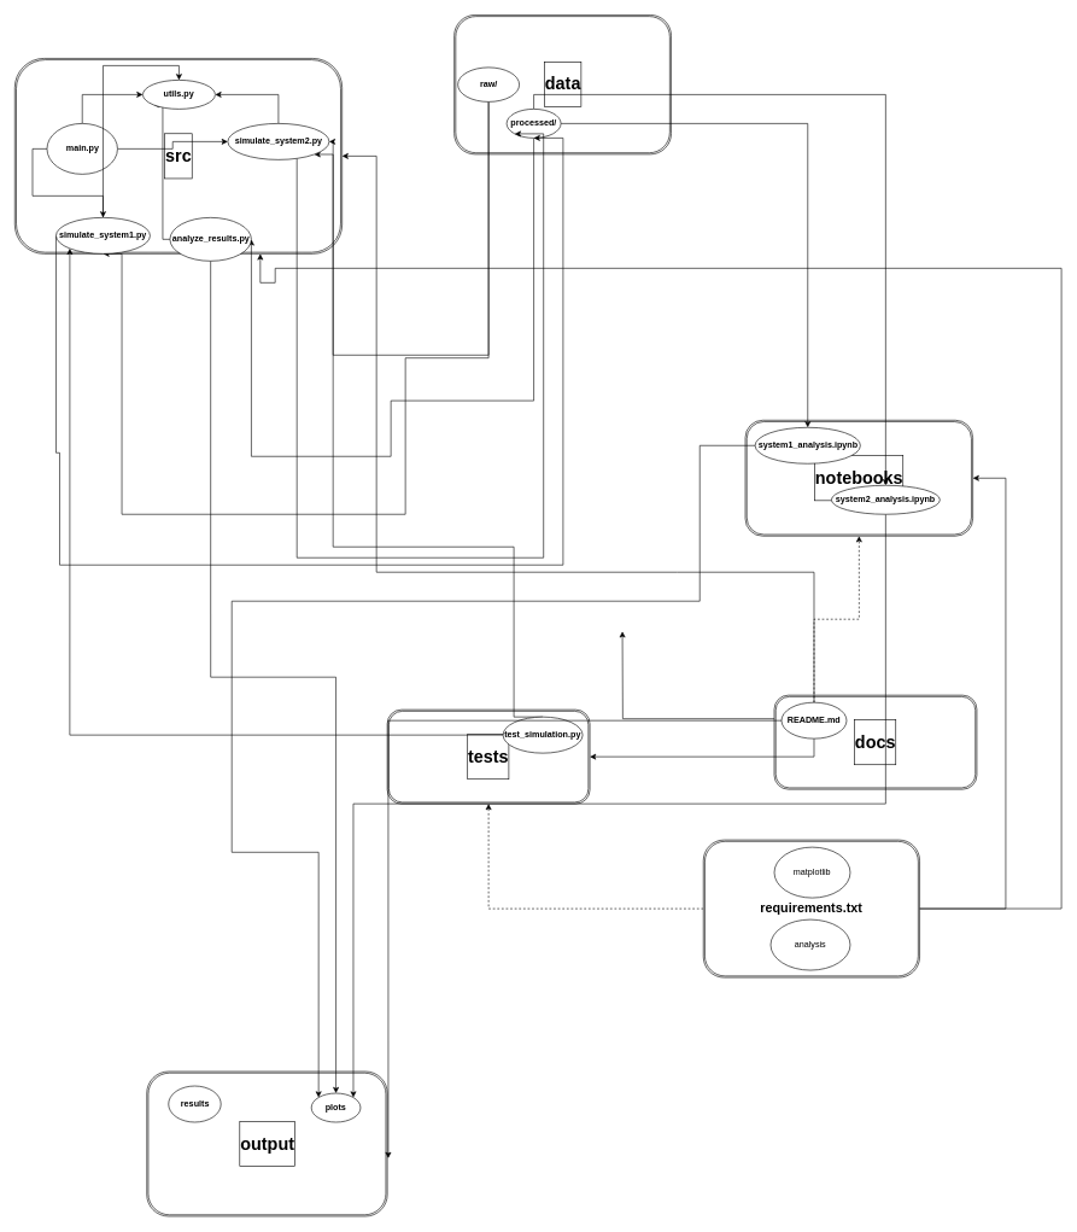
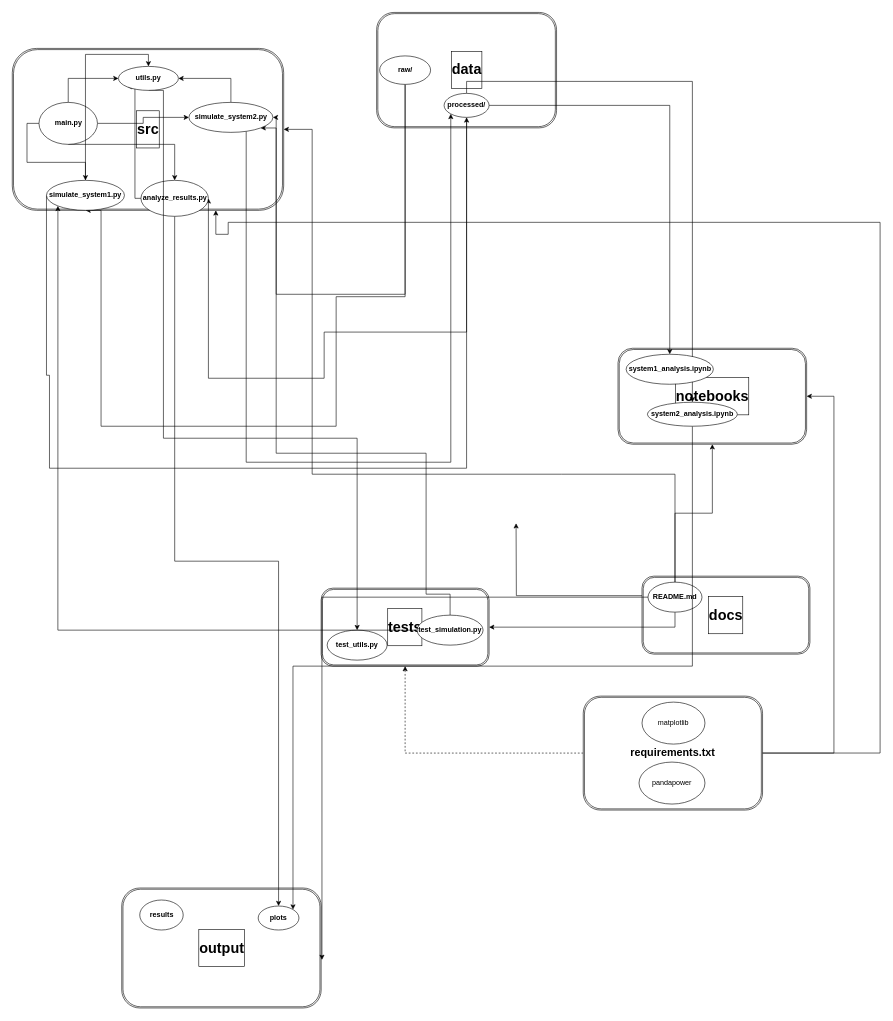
  <mxCell id="0" />
  <mxCell id="1" parent="0" />
  <mxCell id="2" value="&lt;h1 style=&quot;line-height: 120%;&quot;&gt;src&lt;/h1&gt;" style="shape=ext;double=1;rounded=1;whiteSpace=wrap;html=1;fillStyle=hatch;labelBackgroundColor=default;labelBorderColor=default;textShadow=0;" vertex="1" parent="1"><mxGeometry x="20" y="80" width="452.5" height="270" as="geometry" /></mxCell>
  <mxCell id="3" value="&lt;h1&gt;data&lt;/h1&gt;" style="shape=ext;double=1;rounded=1;whiteSpace=wrap;html=1;fillStyle=hatch;labelBackgroundColor=default;labelBorderColor=default;" vertex="1" parent="1"><mxGeometry x="627.5" y="20" width="300" height="192.5" as="geometry" /></mxCell>
  <mxCell id="4" value="&lt;h1&gt;tests&lt;/h1&gt;" style="shape=ext;double=1;rounded=1;whiteSpace=wrap;html=1;fillStyle=hatch;labelBackgroundColor=default;labelBorderColor=default;" vertex="1" parent="1"><mxGeometry x="535" y="980" width="280" height="130" as="geometry" /></mxCell>
  <mxCell id="5" style="edgeStyle=orthogonalEdgeStyle;rounded=0;orthogonalLoop=1;jettySize=auto;html=1;exitX=0;exitY=0.25;exitDx=0;exitDy=0;" edge="1" parent="1" source="6"><mxGeometry relative="1" as="geometry"><mxPoint x="860" y="871.769" as="targetPoint" /></mxGeometry></mxCell>
  <mxCell id="6" value="&lt;h1&gt;docs&lt;/h1&gt;" style="shape=ext;double=1;rounded=1;whiteSpace=wrap;html=1;fillStyle=hatch;labelBackgroundColor=default;labelBorderColor=default;" vertex="1" parent="1"><mxGeometry x="1070" y="960" width="280" height="130" as="geometry" /></mxCell>
  <mxCell id="7" value="&lt;h1&gt;output&lt;/h1&gt;" style="shape=ext;double=1;rounded=1;whiteSpace=wrap;html=1;fillStyle=hatch;labelBackgroundColor=default;labelBorderColor=default;" vertex="1" parent="1"><mxGeometry x="202.5" y="1480" width="332.5" height="200" as="geometry" /></mxCell>
  <mxCell id="8" value="&lt;h1&gt;notebooks&lt;/h1&gt;" style="shape=ext;double=1;rounded=1;whiteSpace=wrap;html=1;fillStyle=hatch;labelBackgroundColor=default;labelBorderColor=default;" vertex="1" parent="1"><mxGeometry x="1030" y="580" width="314.5" height="160" as="geometry" /></mxCell>
  <mxCell id="9" value="plots" style="ellipse;whiteSpace=wrap;html=1;fontStyle=1" vertex="1" parent="1"><mxGeometry x="430" y="1510" width="68" height="40" as="geometry" /></mxCell>
  <mxCell id="10" value="&lt;b&gt;results&lt;/b&gt;" style="ellipse;whiteSpace=wrap;html=1;" vertex="1" parent="1"><mxGeometry x="232.5" y="1500" width="72.5" height="50" as="geometry" /></mxCell>
  <mxCell id="11" style="edgeStyle=orthogonalEdgeStyle;rounded=0;orthogonalLoop=1;jettySize=auto;html=1;entryX=1;entryY=0.5;entryDx=0;entryDy=0;" edge="1" parent="1" source="14" target="43"><mxGeometry relative="1" as="geometry"><Array as="points"><mxPoint x="540" y="553" /><mxPoint x="540" y="630" /></Array></mxGeometry></mxCell>
  <mxCell id="12" style="edgeStyle=orthogonalEdgeStyle;rounded=0;orthogonalLoop=1;jettySize=auto;html=1;exitX=1;exitY=0.5;exitDx=0;exitDy=0;entryX=0.5;entryY=0;entryDx=0;entryDy=0;" edge="1" parent="1" source="14" target="32"><mxGeometry relative="1" as="geometry" /></mxCell>
  <mxCell id="13" style="edgeStyle=orthogonalEdgeStyle;rounded=0;orthogonalLoop=1;jettySize=auto;html=1;exitX=0.5;exitY=0;exitDx=0;exitDy=0;" edge="1" parent="1" source="14" target="34"><mxGeometry relative="1" as="geometry" /></mxCell>
- <mxCell id="14" value="&lt;b&gt;processed/&lt;/b&gt;" style="ellipse;whiteSpace=wrap;html=1;" vertex="1" parent="1"><mxGeometry x="700" y="150" width="75" height="40" as="geometry" /></mxCell>
+ <mxCell id="14" value="&lt;b&gt;processed/&lt;/b&gt;" style="ellipse;whiteSpace=wrap;html=1;" vertex="1" parent="1"><mxGeometry x="740" y="155" width="75" height="40" as="geometry" /></mxCell>
  <mxCell id="15" style="edgeStyle=orthogonalEdgeStyle;rounded=0;orthogonalLoop=1;jettySize=auto;html=1;entryX=1;entryY=0.5;entryDx=0;entryDy=0;" edge="1" parent="1" source="17" target="37"><mxGeometry relative="1" as="geometry"><Array as="points"><mxPoint x="460" y="490" /></Array></mxGeometry></mxCell>
  <mxCell id="16" style="edgeStyle=orthogonalEdgeStyle;rounded=0;orthogonalLoop=1;jettySize=auto;html=1;entryX=0.5;entryY=1;entryDx=0;entryDy=0;" edge="1" parent="1" source="17" target="40"><mxGeometry relative="1" as="geometry"><mxPoint x="550" y="690" as="targetPoint" /><Array as="points"><mxPoint x="560" y="494" /><mxPoint x="560" y="710" /><mxPoint x="168" y="710" /></Array></mxGeometry></mxCell>
  <mxCell id="17" value="raw/" style="ellipse;whiteSpace=wrap;html=1;fontStyle=1" vertex="1" parent="1"><mxGeometry x="632.5" y="92.5" width="85" height="47.5" as="geometry" /></mxCell>
  <mxCell id="18" style="edgeStyle=orthogonalEdgeStyle;rounded=0;orthogonalLoop=1;jettySize=auto;html=1;" edge="1" parent="1" source="22" target="37"><mxGeometry relative="1" as="geometry" /></mxCell>
+ <mxCell id="19" style="edgeStyle=orthogonalEdgeStyle;rounded=0;orthogonalLoop=1;jettySize=auto;html=1;entryX=0.5;entryY=0;entryDx=0;entryDy=0;" edge="1" parent="1" source="22" target="43"><mxGeometry relative="1" as="geometry"><Array as="points"><mxPoint x="123.5" y="240" /><mxPoint x="290.5" y="240" /></Array></mxGeometry></mxCell>
  <mxCell id="20" style="edgeStyle=orthogonalEdgeStyle;rounded=0;orthogonalLoop=1;jettySize=auto;html=1;exitX=0;exitY=0.5;exitDx=0;exitDy=0;entryX=0.5;entryY=0;entryDx=0;entryDy=0;" edge="1" parent="1" source="22" target="40"><mxGeometry relative="1" as="geometry" /></mxCell>
  <mxCell id="21" value="" style="edgeStyle=orthogonalEdgeStyle;rounded=0;orthogonalLoop=1;jettySize=auto;html=1;entryX=0;entryY=0.5;entryDx=0;entryDy=0;" edge="1" parent="1" source="22" target="45"><mxGeometry relative="1" as="geometry"><mxPoint x="162.015" y="170" as="targetPoint" /><Array as="points"><mxPoint x="113.5" y="130" /></Array></mxGeometry></mxCell>
  <mxCell id="22" value="main.py" style="ellipse;whiteSpace=wrap;html=1;fontStyle=1" vertex="1" parent="1"><mxGeometry x="64.5" y="170" width="97.5" height="70" as="geometry" /></mxCell>
- <mxCell id="23" style="edgeStyle=orthogonalEdgeStyle;rounded=0;orthogonalLoop=1;jettySize=auto;html=1;exitX=0.5;exitY=0;exitDx=0;exitDy=0;entryX=0.5;entryY=1;entryDx=0;entryDy=0;dashed=1;" edge="1" parent="1" source="26" target="8"><mxGeometry relative="1" as="geometry" /></mxCell>
+ <mxCell id="23" style="edgeStyle=orthogonalEdgeStyle;rounded=0;orthogonalLoop=1;jettySize=auto;html=1;exitX=0.5;exitY=0;exitDx=0;exitDy=0;entryX=0.5;entryY=1;entryDx=0;entryDy=0;" edge="1" parent="1" source="26" target="8"><mxGeometry relative="1" as="geometry" /></mxCell>
  <mxCell id="24" style="edgeStyle=orthogonalEdgeStyle;rounded=0;orthogonalLoop=1;jettySize=auto;html=1;exitX=0.5;exitY=1;exitDx=0;exitDy=0;entryX=1;entryY=0.5;entryDx=0;entryDy=0;" edge="1" parent="1" source="26" target="4"><mxGeometry relative="1" as="geometry" /></mxCell>
  <mxCell id="25" style="edgeStyle=orthogonalEdgeStyle;rounded=0;orthogonalLoop=1;jettySize=auto;html=1;exitX=0.5;exitY=0;exitDx=0;exitDy=0;entryX=1;entryY=0.5;entryDx=0;entryDy=0;" edge="1" parent="1" source="26" target="2"><mxGeometry relative="1" as="geometry"><Array as="points"><mxPoint x="936" y="790" /><mxPoint x="520" y="790" /><mxPoint x="520" y="525" /></Array></mxGeometry></mxCell>
  <mxCell id="26" value="README.md" style="ellipse;whiteSpace=wrap;html=1;fontStyle=1" vertex="1" parent="1"><mxGeometry x="1080" y="970" width="90" height="50" as="geometry" /></mxCell>
+ <mxCell id="27" value="test_utils.py" style="ellipse;whiteSpace=wrap;html=1;fontStyle=1" vertex="1" parent="1"><mxGeometry x="545" y="1050" width="100" height="50" as="geometry" /></mxCell>
  <mxCell id="28" style="edgeStyle=orthogonalEdgeStyle;rounded=0;orthogonalLoop=1;jettySize=auto;html=1;exitX=0.5;exitY=0;exitDx=0;exitDy=0;entryX=1;entryY=1;entryDx=0;entryDy=0;" edge="1" parent="1" source="30" target="37"><mxGeometry relative="1" as="geometry"><Array as="points"><mxPoint x="710" y="990" /><mxPoint x="710" y="755" /><mxPoint x="460" y="755" /></Array></mxGeometry></mxCell>
  <mxCell id="29" style="edgeStyle=orthogonalEdgeStyle;rounded=0;orthogonalLoop=1;jettySize=auto;html=1;exitX=0;exitY=0.5;exitDx=0;exitDy=0;entryX=0;entryY=1;entryDx=0;entryDy=0;" edge="1" parent="1" source="30" target="40"><mxGeometry relative="1" as="geometry" /></mxCell>
- <mxCell id="30" value="test_simulation.py" style="ellipse;whiteSpace=wrap;html=1;fontStyle=1" vertex="1" parent="1"><mxGeometry x="695" y="990" width="110" height="50" as="geometry" /></mxCell>
- <mxCell id="31" style="edgeStyle=orthogonalEdgeStyle;rounded=0;orthogonalLoop=1;jettySize=auto;html=1;entryX=0;entryY=0;entryDx=0;entryDy=0;" edge="1" parent="1" source="32" target="9"><mxGeometry relative="1" as="geometry"><mxPoint x="820" y="900" as="targetPoint" /><Array as="points"><mxPoint x="967" y="615" /><mxPoint x="967" y="830" /><mxPoint x="320" y="830" /><mxPoint x="320" y="1177" /></Array></mxGeometry></mxCell>
+ <mxCell id="30" value="test_simulation.py" style="ellipse;whiteSpace=wrap;html=1;fontStyle=1" vertex="1" parent="1"><mxGeometry x="695" y="1025" width="110" height="50" as="geometry" /></mxCell>
  <mxCell id="32" value="system1_analysis.ipynb" style="ellipse;whiteSpace=wrap;html=1;fontStyle=1" vertex="1" parent="1"><mxGeometry x="1043.5" y="590" width="145.5" height="50" as="geometry" /></mxCell>
  <mxCell id="33" style="edgeStyle=orthogonalEdgeStyle;rounded=0;orthogonalLoop=1;jettySize=auto;html=1;exitX=0.5;exitY=1;exitDx=0;exitDy=0;entryX=1;entryY=0;entryDx=0;entryDy=0;" edge="1" parent="1" source="34" target="9"><mxGeometry relative="1" as="geometry" /></mxCell>
- <mxCell id="34" value="system2_analysis.ipynb" style="ellipse;whiteSpace=wrap;html=1;fontStyle=1" vertex="1" parent="1"><mxGeometry x="1149" y="670" width="150" height="40" as="geometry" /></mxCell>
+ <mxCell id="34" value="system2_analysis.ipynb" style="ellipse;whiteSpace=wrap;html=1;fontStyle=1" vertex="1" parent="1"><mxGeometry x="1079" y="670" width="150" height="40" as="geometry" /></mxCell>
  <mxCell id="35" style="edgeStyle=orthogonalEdgeStyle;rounded=0;orthogonalLoop=1;jettySize=auto;html=1;entryX=0;entryY=1;entryDx=0;entryDy=0;" edge="1" parent="1" source="37" target="14"><mxGeometry relative="1" as="geometry"><mxPoint x="470" y="770" as="targetPoint" /><Array as="points"><mxPoint x="410" y="770" /><mxPoint x="751" y="770" /></Array></mxGeometry></mxCell>
  <mxCell id="36" style="edgeStyle=orthogonalEdgeStyle;rounded=0;orthogonalLoop=1;jettySize=auto;html=1;exitX=0.5;exitY=0;exitDx=0;exitDy=0;entryX=1;entryY=0.5;entryDx=0;entryDy=0;" edge="1" parent="1" source="37" target="45"><mxGeometry relative="1" as="geometry" /></mxCell>
  <mxCell id="37" value="simulate_system2.py" style="ellipse;whiteSpace=wrap;html=1;fontStyle=1" vertex="1" parent="1"><mxGeometry x="314.5" y="170" width="140" height="50" as="geometry" /></mxCell>
  <mxCell id="38" style="edgeStyle=orthogonalEdgeStyle;rounded=0;orthogonalLoop=1;jettySize=auto;html=1;exitX=0;exitY=0.5;exitDx=0;exitDy=0;entryX=0.5;entryY=1;entryDx=0;entryDy=0;" edge="1" parent="1" source="40" target="14"><mxGeometry relative="1" as="geometry"><mxPoint x="760" y="910" as="targetPoint" /><Array as="points"><mxPoint x="82" y="625" /><mxPoint x="82" y="780" /><mxPoint x="778" y="780" /></Array></mxGeometry></mxCell>
  <mxCell id="39" style="edgeStyle=orthogonalEdgeStyle;rounded=0;orthogonalLoop=1;jettySize=auto;html=1;entryX=0.5;entryY=0;entryDx=0;entryDy=0;" edge="1" parent="1" source="40" target="45"><mxGeometry relative="1" as="geometry"><mxPoint x="142.5" y="30" as="targetPoint" /></mxGeometry></mxCell>
  <mxCell id="40" value="simulate_system1.py" style="ellipse;whiteSpace=wrap;html=1;fontStyle=1" vertex="1" parent="1"><mxGeometry x="77" y="300" width="130" height="50" as="geometry" /></mxCell>
  <mxCell id="41" style="edgeStyle=orthogonalEdgeStyle;rounded=0;orthogonalLoop=1;jettySize=auto;html=1;exitX=0.5;exitY=1;exitDx=0;exitDy=0;entryX=0.5;entryY=0;entryDx=0;entryDy=0;" edge="1" parent="1" source="43" target="9"><mxGeometry relative="1" as="geometry" /></mxCell>
  <mxCell id="42" style="edgeStyle=orthogonalEdgeStyle;rounded=0;orthogonalLoop=1;jettySize=auto;html=1;exitX=0;exitY=0.5;exitDx=0;exitDy=0;entryX=0;entryY=1;entryDx=0;entryDy=0;" edge="1" parent="1" source="43" target="45"><mxGeometry relative="1" as="geometry"><Array as="points"><mxPoint x="224.5" y="330" /><mxPoint x="224.5" y="144" /></Array></mxGeometry></mxCell>
  <mxCell id="43" value="analyze_results.py" style="ellipse;whiteSpace=wrap;html=1;fontStyle=1" vertex="1" parent="1"><mxGeometry x="234.5" y="300" width="112.5" height="60" as="geometry" /></mxCell>
+ <mxCell id="44" style="edgeStyle=orthogonalEdgeStyle;rounded=0;orthogonalLoop=1;jettySize=auto;html=1;exitX=0.5;exitY=1;exitDx=0;exitDy=0;entryX=0.5;entryY=0;entryDx=0;entryDy=0;" edge="1" parent="1" source="45" target="27"><mxGeometry relative="1" as="geometry"><Array as="points"><mxPoint x="272" y="730" /><mxPoint x="595" y="730" /></Array></mxGeometry></mxCell>
  <mxCell id="45" value="utils.py" style="ellipse;whiteSpace=wrap;html=1;fontStyle=1" vertex="1" parent="1"><mxGeometry x="197" y="110" width="100" height="40" as="geometry" /></mxCell>
  <mxCell id="46" style="edgeStyle=orthogonalEdgeStyle;rounded=0;orthogonalLoop=1;jettySize=auto;html=1;exitX=0;exitY=0.5;exitDx=0;exitDy=0;entryX=1.004;entryY=0.599;entryDx=0;entryDy=0;entryPerimeter=0;" edge="1" parent="1" source="26" target="7"><mxGeometry relative="1" as="geometry" /></mxCell>
  <mxCell id="47" style="edgeStyle=orthogonalEdgeStyle;rounded=0;orthogonalLoop=1;jettySize=auto;html=1;entryX=1;entryY=0.5;entryDx=0;entryDy=0;" edge="1" parent="1" target="8"><mxGeometry relative="1" as="geometry"><mxPoint x="1230" y="1250" as="sourcePoint" /><mxPoint x="1385.5" y="660" as="targetPoint" /><Array as="points"><mxPoint x="1230" y="1255" /><mxPoint x="1390" y="1255" /><mxPoint x="1390" y="660" /></Array></mxGeometry></mxCell>
  <mxCell id="48" style="edgeStyle=orthogonalEdgeStyle;rounded=0;orthogonalLoop=1;jettySize=auto;html=1;entryX=0.5;entryY=1;entryDx=0;entryDy=0;dashed=1;" edge="1" parent="1" source="50" target="4"><mxGeometry relative="1" as="geometry" /></mxCell>
  <mxCell id="49" style="edgeStyle=orthogonalEdgeStyle;rounded=0;orthogonalLoop=1;jettySize=auto;html=1;entryX=0.75;entryY=1;entryDx=0;entryDy=0;" edge="1" parent="1" target="2"><mxGeometry relative="1" as="geometry"><mxPoint x="405.187" y="390.19" as="targetPoint" /><mxPoint x="1265.73" y="1254.92" as="sourcePoint" /><Array as="points"><mxPoint x="1467" y="1255" /><mxPoint x="1467" y="370" /><mxPoint x="380" y="370" /><mxPoint x="380" y="390" /><mxPoint x="359" y="390" /></Array></mxGeometry></mxCell>
  <mxCell id="50" value="&lt;h2&gt;requirements.txt&lt;/h2&gt;" style="shape=ext;double=1;rounded=1;whiteSpace=wrap;html=1;labelBackgroundColor=default;" vertex="1" parent="1"><mxGeometry x="972" y="1160" width="299" height="190" as="geometry" /></mxCell>
- <mxCell id="51" value="analysis" style="ellipse;whiteSpace=wrap;html=1;" vertex="1" parent="1"><mxGeometry x="1065" y="1270" width="110" height="70" as="geometry" /></mxCell>
+ <mxCell id="51" value="pandapower" style="ellipse;whiteSpace=wrap;html=1;" vertex="1" parent="1"><mxGeometry x="1065" y="1270" width="110" height="70" as="geometry" /></mxCell>
  <mxCell id="52" value="matplotlib" style="ellipse;whiteSpace=wrap;html=1;" vertex="1" parent="1"><mxGeometry x="1070" y="1170" width="105" height="70" as="geometry" /></mxCell>
